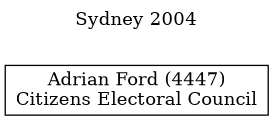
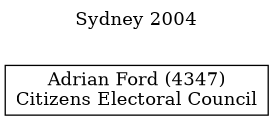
  digraph {
    label="Sydney 2004"
    labelloc=t
    mclimit=10
-   n1 [label="Adrian Ford (4447)\nCitizens Electoral Council" shape=box]
+   n1 [label="Adrian Ford (4347)\nCitizens Electoral Council" shape=box]
  }
